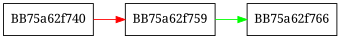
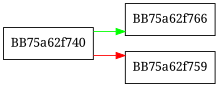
  digraph {
    fontname="Noto Serif"
    rankdir=LR
    splines=ortho
    node [fontname="Noto Serif" shape=box]
    edge [fontname="Noto Serif"]
    BB75a62f740
    BB75a62f766
    BB75a62f759
-   BB75a62f759 -> BB75a62f766 [color=green]
+   BB75a62f740 -> BB75a62f766 [color=green]
    BB75a62f740 -> BB75a62f759 [color=red]
  }
